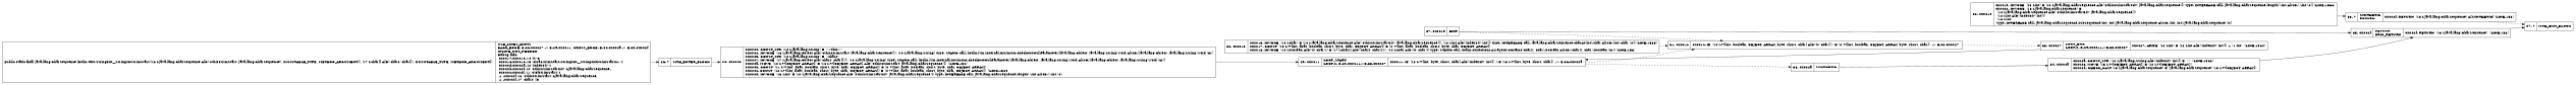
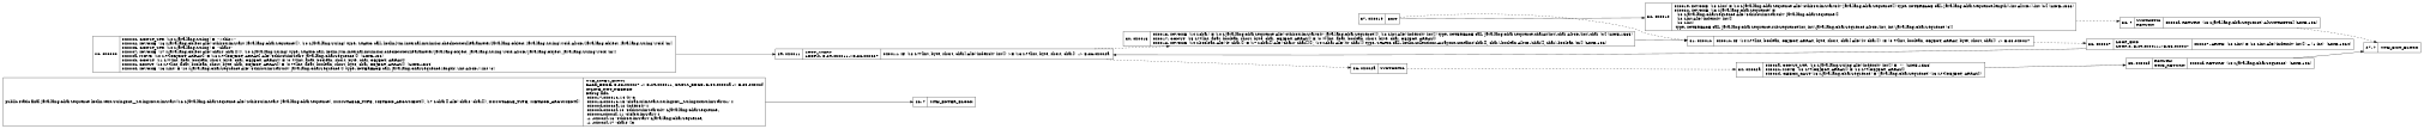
  digraph {
    rankdir=LR
    node [shape=record]
    n1 [label="{26\:\ ?|MTH_ENTER_BLOCK\l}"]
    n2 [label="{28\:\ 0x0000|0x0000: CONST_STR  (r0 I:java.lang.String) =  \"\<this\>\" \l0x0002: INVOKE  (r6 I:java.lang.Object A[D('$this$trimStart' java.lang.CharSequence)]), (r0 I:java.lang.String) type: STATIC call: kotlin.jvm.internal.Intrinsics.checkNotNullParameter(java.lang.Object, java.lang.String):void A[MD:(java.lang.Object, java.lang.String):void (m)]\l0x0005: CONST_STR  (r0 I:java.lang.String) =  \"chars\" \l0x0007: INVOKE  (r7 I:java.lang.Object A[D('chars' char[])]), (r0 I:java.lang.String) type: STATIC call: kotlin.jvm.internal.Intrinsics.checkNotNullParameter(java.lang.Object, java.lang.String):void A[MD:(java.lang.Object, java.lang.String):void (m)]\l0x000a: MOVE  (r0 I:??[OBJECT, ARRAY]) = (r6 I:??[OBJECT, ARRAY] A[D('$this$trimStart' java.lang.CharSequence)])  (LINE:156)\l0x000b: CONST  (r1 I:??[int, float, boolean, short, byte, char, OBJECT, ARRAY]) = (0 ??[int, float, boolean, short, byte, char, OBJECT, ARRAY]) \l0x000c: CONST  (r2 I:??[int, float, boolean, short, byte, char, OBJECT, ARRAY]) = (0 ??[int, float, boolean, short, byte, char, OBJECT, ARRAY])  (LINE:1564)\l0x000d: INVOKE  (r3 I:int) = (r0 I:java.lang.CharSequence A[D('$this$trimStart$iv' java.lang.CharSequence)]) type: INTERFACE call: java.lang.CharSequence.length():int A[MD:():int (c)]\l}"]
    n3 [label="{29\:\ 0x0011|LOOP_START\lLOOP:0: B:29:0x0011\-\>B:33:0x0027\l|0x0011: IF  (r2 I:??[int, byte, short, char] A[D('index$iv' int)]) \>= (r3 I:??[int, byte, short, char])  \-\> B:36:0x002a \l}"]
    n4 [label="{30\:\ 0x0013|0x0013: INVOKE  (r4 I:char) = (r0 I:java.lang.CharSequence A[D('$this$trimStart$iv' java.lang.CharSequence)]), (r2 I:int A[D('index$iv' int)]) type: INTERFACE call: java.lang.CharSequence.charAt(int):char A[MD:(int):char (c)] (LINE:1565)\l0x0017: CONST  (r5 I:??[int, float, boolean, short, byte, char, OBJECT, ARRAY]) = (0 ??[int, float, boolean, short, byte, char, OBJECT, ARRAY]) \l0x0018: INVOKE  (r4 I:boolean A[D('it' char)]) = (r7 I:char[] A[D('chars' char[])]), (r4 I:char A[D('it' char)]) type: STATIC call: kotlin.collections.ArraysKt.contains(char[], char):boolean A[MD:(char[], char):boolean (m)] (LINE:156)\l}"]
    n5 [label="{36\:\ 0x002a|SYNTHETIC\l}"]
    n6 [label="{31\:\ 0x001c|0x001c: IF  (r4 I:??[int, boolean, OBJECT, ARRAY, byte, short, char] A[D('it' char)]) != (0 ??[int, boolean, OBJECT, ARRAY, byte, short, char])  \-\> B:33:0x0027 \l}"]
    n7 [label="{34\:\ 0x002a|0x002a: CONST_STR  (r2 I:java.lang.String A[D('index$iv' int)]) =  \"\"  (LINE:1568)\l0x002c: MOVE  (r3 I:??[OBJECT, ARRAY]) = (r2 I:??[OBJECT, ARRAY]) \l0x002d: CHECK_CAST (r3 I:java.lang.CharSequence) = (java.lang.CharSequence) (r3 I:??[OBJECT, ARRAY]) \l}"]
    n8 [label="{33\:\ 0x0027|LOOP_END\lLOOP:0: B:29:0x0011\-\>B:33:0x0027\l|0x0027: ARITH  (r2 I:int) = (r2 I:int A[D('index$iv' int)]) + (1 int)  (LINE:1564)\l}"]
    n9 [label="{37\:\ 0x001e|EXIT\l}"]
    n10 [label="{32\:\ 0x001e|0x001e: INVOKE  (r3 I:int) = (r0 I:java.lang.CharSequence A[D('$this$trimStart$iv' java.lang.CharSequence)]) type: INTERFACE call: java.lang.CharSequence.length():int A[MD:():int (c)] (LINE:1566)\l0x0022: INVOKE  (r3 I:java.lang.CharSequence) = \l  (r0 I:java.lang.CharSequence A[D('$this$trimStart$iv' java.lang.CharSequence)])\l  (r2 I:int A[D('index$iv' int)])\l  (r3 I:int)\l type: INTERFACE call: java.lang.CharSequence.subSequence(int, int):java.lang.CharSequence A[MD:(int, int):java.lang.CharSequence (c)]\l}"]
    n11 [label="{38\:\ ?|SYNTHETIC\lRETURN\l|0x002f: RETURN  (r3 I:java.lang.CharSequence) A[SYNTHETIC] (LINE:156)\l}"]
    n12 [label="{27\:\ ?|MTH_EXIT_BLOCK\l}"]
    n13 [label="{35\:\ 0x002f|RETURN\lORIG_RETURN\l|0x002f: RETURN  (r3 I:java.lang.CharSequence)  (LINE:156)\l}"]
    n14 [label="{public static final java.lang.CharSequence kotlin.text.StringsKt__StringsKt.trimStart((r6 I:java.lang.CharSequence A[D('$this$trimStart' java.lang.CharSequence), IMMUTABLE_TYPE, METHOD_ARGUMENT]), (r7 I:char[] A[D('chars' char[]), IMMUTABLE_TYPE, METHOD_ARGUMENT]))  | USE_LINES_HINTS\lBACK_EDGE: B:33:0x0027 \-\> B:29:0x0011, CROSS_EDGE: B:34:0x002a \-\> B:35:0x002f\lINLINE_NOT_NEEDED\lDebug Info:\l  0x0017\-0x001c: r4 'it' C\l  0x0018\-0x001c: r5 '$i$a$\-trimStart\-StringsKt__StringsKt$trimStart$1' I\l  0x000d\-0x002a: r2 'index$iv' I\l  0x000b\-0x002f: r0 '$this$trimStart$iv' Ljava\/lang\/CharSequence;\l  0x000c\-0x002f: r1 '$i$f$trimStart' I\l  \-1 \-0x002f: r6 '$this$trimStart' Ljava\/lang\/CharSequence;\l  \-1 \-0x002f: r7 'chars' [C\l}"]
-   n1 -> n2
    n2 -> n3
-   n3 -> n6 [style=dashed]
+   n3 -> n4 [style=dashed]
    n3 -> n5 [style=dashed]
-   n4 -> n6 [style=dashed]
-   n5 -> n7
+   n4 -> n6
+   n5 -> n7 [style=dashed]
    n6 -> n8 [style=dashed]
    n7 -> n13
    n8 -> n3
    n9 -> n6 [style=dashed]
-   n9 -> n13
-   n10 -> n11
+   n9 -> n10
+   n10 -> n11 [style=dashed]
    n11 -> n12 [style=dashed]
    n13 -> n12
    n14 -> n1
  }
